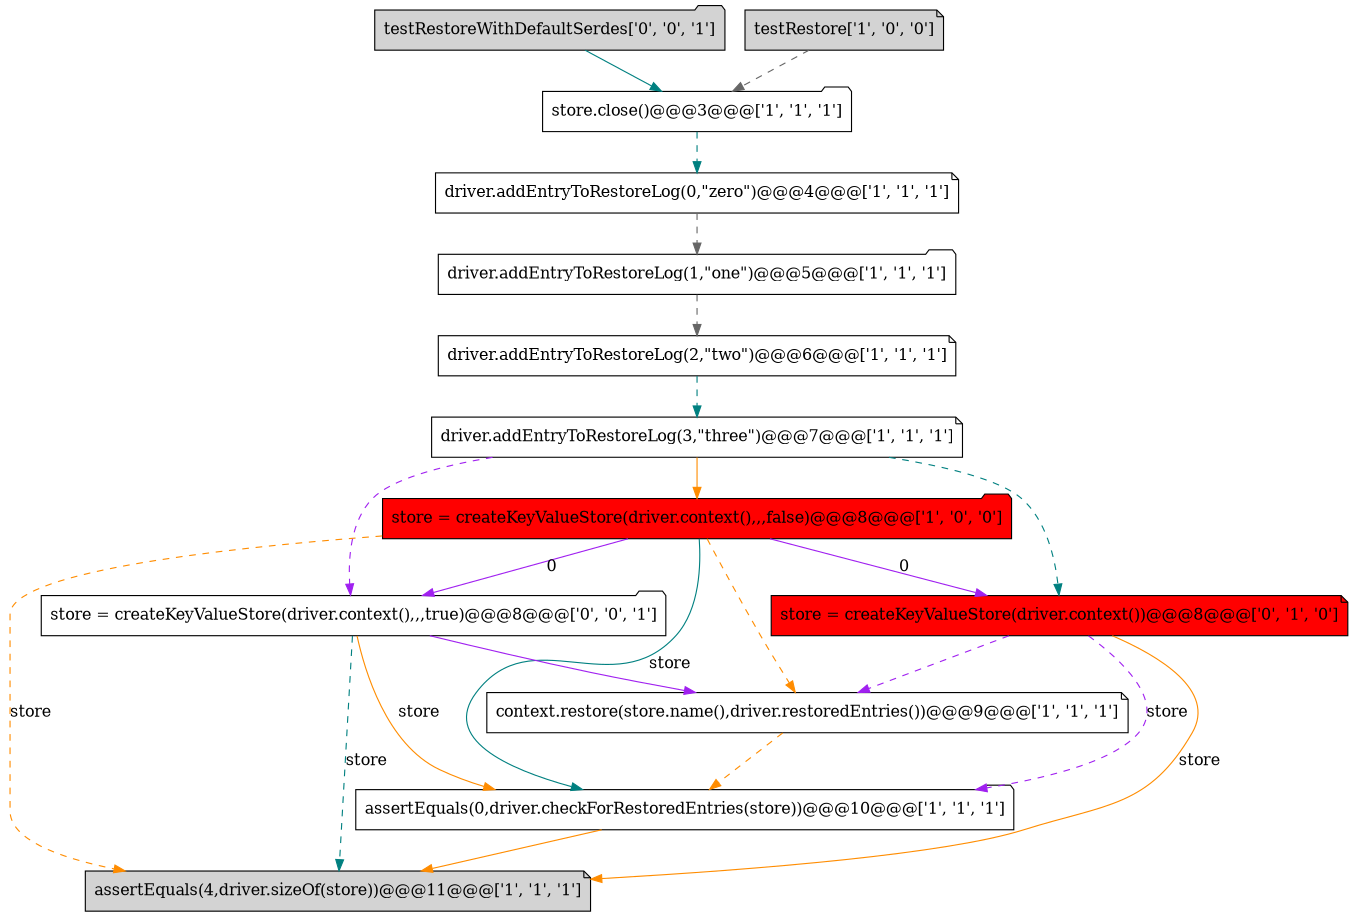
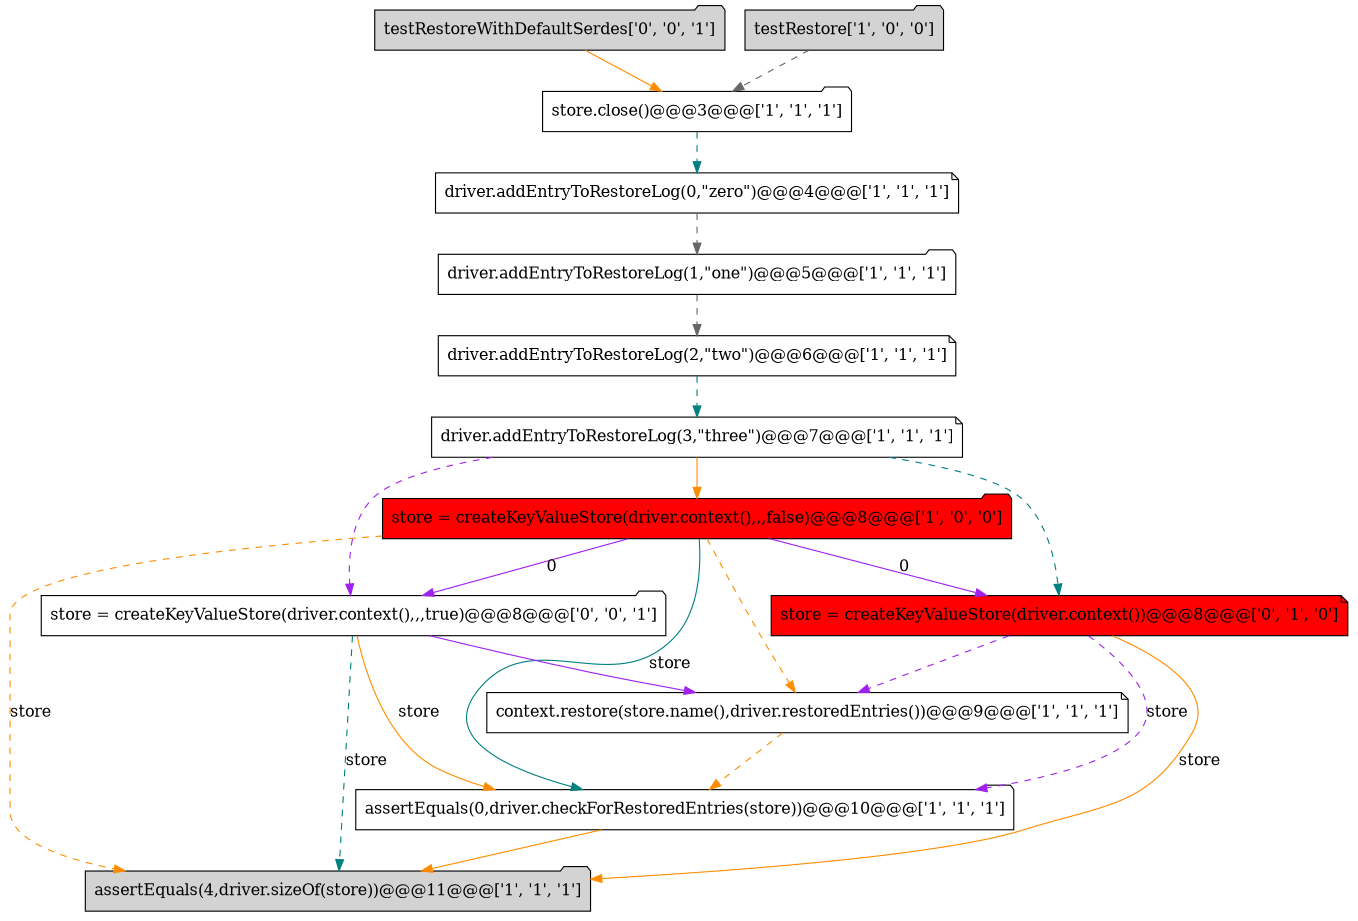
  digraph {
    node [fillcolor=white shape=note style=filled]
    edge [color=darkorange style=dashed]
    n1 [label="store.close()@@@3@@@['1', '1', '1']" shape=folder]
    n2 [label="driver.addEntryToRestoreLog(0,\"zero\")@@@4@@@['1', '1', '1']"]
    n3 [label="driver.addEntryToRestoreLog(1,\"one\")@@@5@@@['1', '1', '1']" shape=folder]
    n4 [label="context.restore(store.name(),driver.restoredEntries())@@@9@@@['1', '1', '1']"]
    n5 [label="assertEquals(0,driver.checkForRestoredEntries(store))@@@10@@@['1', '1', '1']" shape=folder]
-   n6 [fillcolor=lightgray label="assertEquals(4,driver.sizeOf(store))@@@11@@@['1', '1', '1']"]
+   n6 [fillcolor=lightgray label="assertEquals(4,driver.sizeOf(store))@@@11@@@['1', '1', '1']" shape=folder]
    n7 [fillcolor=red label="store = createKeyValueStore(driver.context())@@@8@@@['0', '1', '0']"]
    n8 [fillcolor=red label="store = createKeyValueStore(driver.context(),,,false)@@@8@@@['1', '0', '0']" shape=folder]
    n9 [label="store = createKeyValueStore(driver.context(),,,true)@@@8@@@['0', '0', '1']" shape=folder]
    n10 [label="driver.addEntryToRestoreLog(2,\"two\")@@@6@@@['1', '1', '1']"]
    n11 [label="driver.addEntryToRestoreLog(3,\"three\")@@@7@@@['1', '1', '1']"]
    n12 [fillcolor=lightgray label="testRestoreWithDefaultSerdes['0', '0', '1']" shape=folder]
-   n13 [fillcolor=lightgray label="testRestore['1', '0', '0']"]
+   n13 [fillcolor=lightgray label="testRestore['1', '0', '0']" shape=folder]
    n1 -> n2 [color=teal]
    n2 -> n3 [color=gray40]
    n3 -> n10 [color=gray40]
    n4 -> n5
    n5 -> n6 [style=solid]
    n7 -> n4 [color=purple]
    n7 -> n5 [color=purple label=store]
    n7 -> n6 [label=store style=solid]
    n8 -> n4
    n8 -> n5 [color=teal label=store style=solid]
    n8 -> n6 [label=store]
    n8 -> n7 [color=purple label=0 style=solid]
    n8 -> n9 [color=purple label=0 style=solid]
    n9 -> n4 [color=purple style=solid]
    n9 -> n5 [label=store style=solid]
    n9 -> n6 [color=teal label=store]
    n10 -> n11 [color=teal]
    n11 -> n7 [color=teal]
    n11 -> n8 [style=solid]
    n11 -> n9 [color=purple]
-   n12 -> n1 [color=teal style=solid]
+   n12 -> n1 [style=solid]
    n13 -> n1 [color=gray40]
  }
